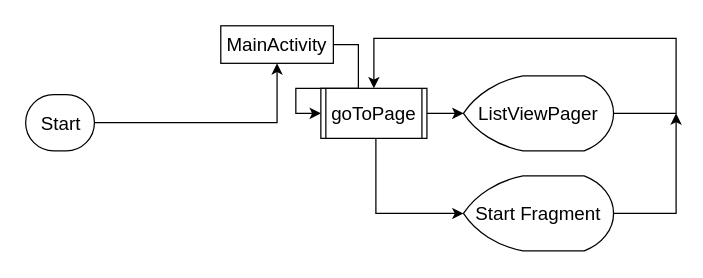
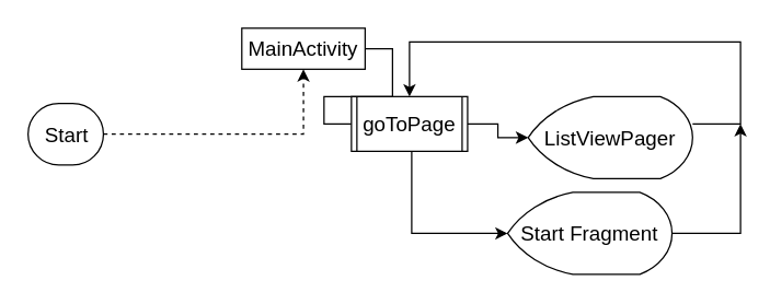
  <mxCell id="0" />
  <mxCell id="1" parent="0" />
- <mxCell id="2" value="" style="edgeStyle=orthogonalEdgeStyle;rounded=0;orthogonalLoop=1;jettySize=auto;html=1;fontStyle=0;strokeWidth=1;fontFamily=Helvetica;fontSize=15;spacing=2;" edge="1" parent="1" source="3" target="4"><mxGeometry relative="1" as="geometry" /></mxCell>
+ <mxCell id="2" value="" style="edgeStyle=orthogonalEdgeStyle;rounded=0;orthogonalLoop=1;jettySize=auto;html=1;fontStyle=0;strokeWidth=1;fontFamily=Helvetica;fontSize=15;spacing=2;dashed=1;" edge="1" parent="1" source="3" target="4"><mxGeometry relative="1" as="geometry" /></mxCell>
  <mxCell id="3" value="Start" style="html=1;dashed=0;whitespace=wrap;shape=mxgraph.dfd.start;fontStyle=0;strokeWidth=1;fontFamily=Helvetica;fontSize=15;spacing=2;" vertex="1" parent="1"><mxGeometry x="20" y="75" width="55" height="45" as="geometry" /></mxCell>
  <mxCell id="4" value="MainActivity" style="whiteSpace=wrap;html=1;dashed=0;fontStyle=0;strokeWidth=1;fontFamily=Helvetica;fontSize=15;spacing=2;" vertex="1" parent="1"><mxGeometry x="176" y="20" width="90" height="30" as="geometry" /></mxCell>
  <mxCell id="5" style="edgeStyle=orthogonalEdgeStyle;rounded=0;orthogonalLoop=1;jettySize=auto;html=1;exitX=0.5;exitY=1;exitDx=0;exitDy=0;entryX=0;entryY=0.5;entryDx=0;entryDy=0;entryPerimeter=0;fontStyle=0;strokeWidth=1;fontFamily=Helvetica;fontSize=15;spacing=2;" edge="1" parent="1" target="10"><mxGeometry relative="1" as="geometry"><mxPoint x="339.94" y="210.64" as="targetPoint" /><Array as="points"><mxPoint x="300" y="110" /><mxPoint x="300" y="170" /></Array><mxPoint x="298" y="110" as="sourcePoint" /></mxGeometry></mxCell>
  <mxCell id="6" style="edgeStyle=orthogonalEdgeStyle;rounded=0;orthogonalLoop=1;jettySize=auto;html=1;exitX=1;exitY=0.5;exitDx=0;exitDy=0;entryX=0;entryY=0.5;entryDx=0;entryDy=0;entryPerimeter=0;fontStyle=0;strokeWidth=1;fontFamily=Helvetica;fontSize=15;spacing=2;" edge="1" parent="1" source="13" target="8"><mxGeometry relative="1" as="geometry"><mxPoint x="346" y="90" as="sourcePoint" /></mxGeometry></mxCell>
  <mxCell id="7" value="" style="edgeStyle=orthogonalEdgeStyle;rounded=0;orthogonalLoop=1;jettySize=auto;html=1;fontStyle=0;strokeWidth=1;fontFamily=Helvetica;fontSize=15;spacing=2;entryX=0.5;entryY=0;entryDx=0;entryDy=0;" edge="1" parent="1" source="8" target="13"><mxGeometry relative="1" as="geometry"><mxPoint x="300" y="70" as="targetPoint" /><Array as="points"><mxPoint x="540" y="90" /><mxPoint x="540" y="30" /><mxPoint x="298" y="30" /><mxPoint x="298" y="70" /></Array></mxGeometry></mxCell>
- <mxCell id="8" value="&lt;span style=&quot;font-size: 15px&quot;&gt;ListViewPager&lt;/span&gt;" style="strokeWidth=1;html=1;shape=mxgraph.flowchart.display;whiteSpace=wrap;fontStyle=0;fontFamily=Helvetica;fontSize=15;spacing=2;" vertex="1" parent="1"><mxGeometry x="370" y="60" width="120" height="60" as="geometry" /></mxCell>
+ <mxCell id="8" value="&lt;span style=&quot;font-size: 15px&quot;&gt;ListViewPager&lt;/span&gt;" style="strokeWidth=1;html=1;shape=mxgraph.flowchart.display;whiteSpace=wrap;fontStyle=0;fontFamily=Helvetica;fontSize=15;spacing=2;" vertex="1" parent="1"><mxGeometry x="385" y="70" width="120" height="60" as="geometry" /></mxCell>
  <mxCell id="9" value="" style="edgeStyle=orthogonalEdgeStyle;rounded=0;orthogonalLoop=1;jettySize=auto;html=1;fontStyle=0;strokeWidth=1;fontFamily=Helvetica;fontSize=15;spacing=2;" edge="1" parent="1" source="10"><mxGeometry relative="1" as="geometry"><mxPoint x="540" y="90" as="targetPoint" /><Array as="points"><mxPoint x="540" y="170" /></Array></mxGeometry></mxCell>
  <mxCell id="10" value="&lt;span style=&quot;font-size: 15px;&quot;&gt;Start Fragment&lt;/span&gt;" style="strokeWidth=1;html=1;shape=mxgraph.flowchart.display;whiteSpace=wrap;fontStyle=0;fontFamily=Helvetica;fontSize=15;spacing=2;" vertex="1" parent="1"><mxGeometry x="370" y="140" width="120" height="60" as="geometry" /></mxCell>
- <mxCell id="11" style="edgeStyle=orthogonalEdgeStyle;rounded=0;orthogonalLoop=1;jettySize=auto;html=1;entryX=0;entryY=0.5;entryDx=0;entryDy=0;fontStyle=0;strokeWidth=1;exitX=1;exitY=0.5;exitDx=0;exitDy=0;fontFamily=Helvetica;fontSize=15;spacing=2;" edge="1" parent="1" source="4" target="13"><mxGeometry relative="1" as="geometry"><mxPoint x="170" y="90" as="sourcePoint" /><Array as="points" /><mxPoint x="250" y="90" as="targetPoint" /></mxGeometry></mxCell>
+ <mxCell id="11" style="edgeStyle=orthogonalEdgeStyle;rounded=0;orthogonalLoop=1;jettySize=auto;html=1;entryX=0;entryY=0.5;entryDx=0;entryDy=0;fontStyle=0;strokeWidth=1;exitX=1;exitY=0.5;exitDx=0;exitDy=0;fontFamily=Helvetica;fontSize=15;spacing=2;endArrow=none;" edge="1" parent="1" source="4" target="13"><mxGeometry relative="1" as="geometry"><mxPoint x="170" y="90" as="sourcePoint" /><Array as="points" /><mxPoint x="250" y="90" as="targetPoint" /></mxGeometry></mxCell>
  <mxCell id="12" value="" style="edgeStyle=orthogonalEdgeStyle;rounded=0;orthogonalLoop=1;jettySize=auto;html=1;fontFamily=Helvetica;fontSize=15;strokeWidth=1;strokeColor=none;" edge="1" parent="1" target="4"><mxGeometry relative="1" as="geometry"><mxPoint x="171" y="40" as="sourcePoint" /></mxGeometry></mxCell>
  <mxCell id="13" value="&lt;span&gt;goToPage&lt;/span&gt;" style="shape=process;whiteSpace=wrap;html=1;backgroundOutline=1;labelBackgroundColor=none;labelBorderColor=none;fontFamily=Helvetica;fontSize=15;fontColor=#000000;strokeWidth=1;fillColor=#FFFFFF;gradientColor=none;size=0.05;" vertex="1" parent="1"><mxGeometry x="256" y="70" width="84.8" height="40" as="geometry" /></mxCell>
